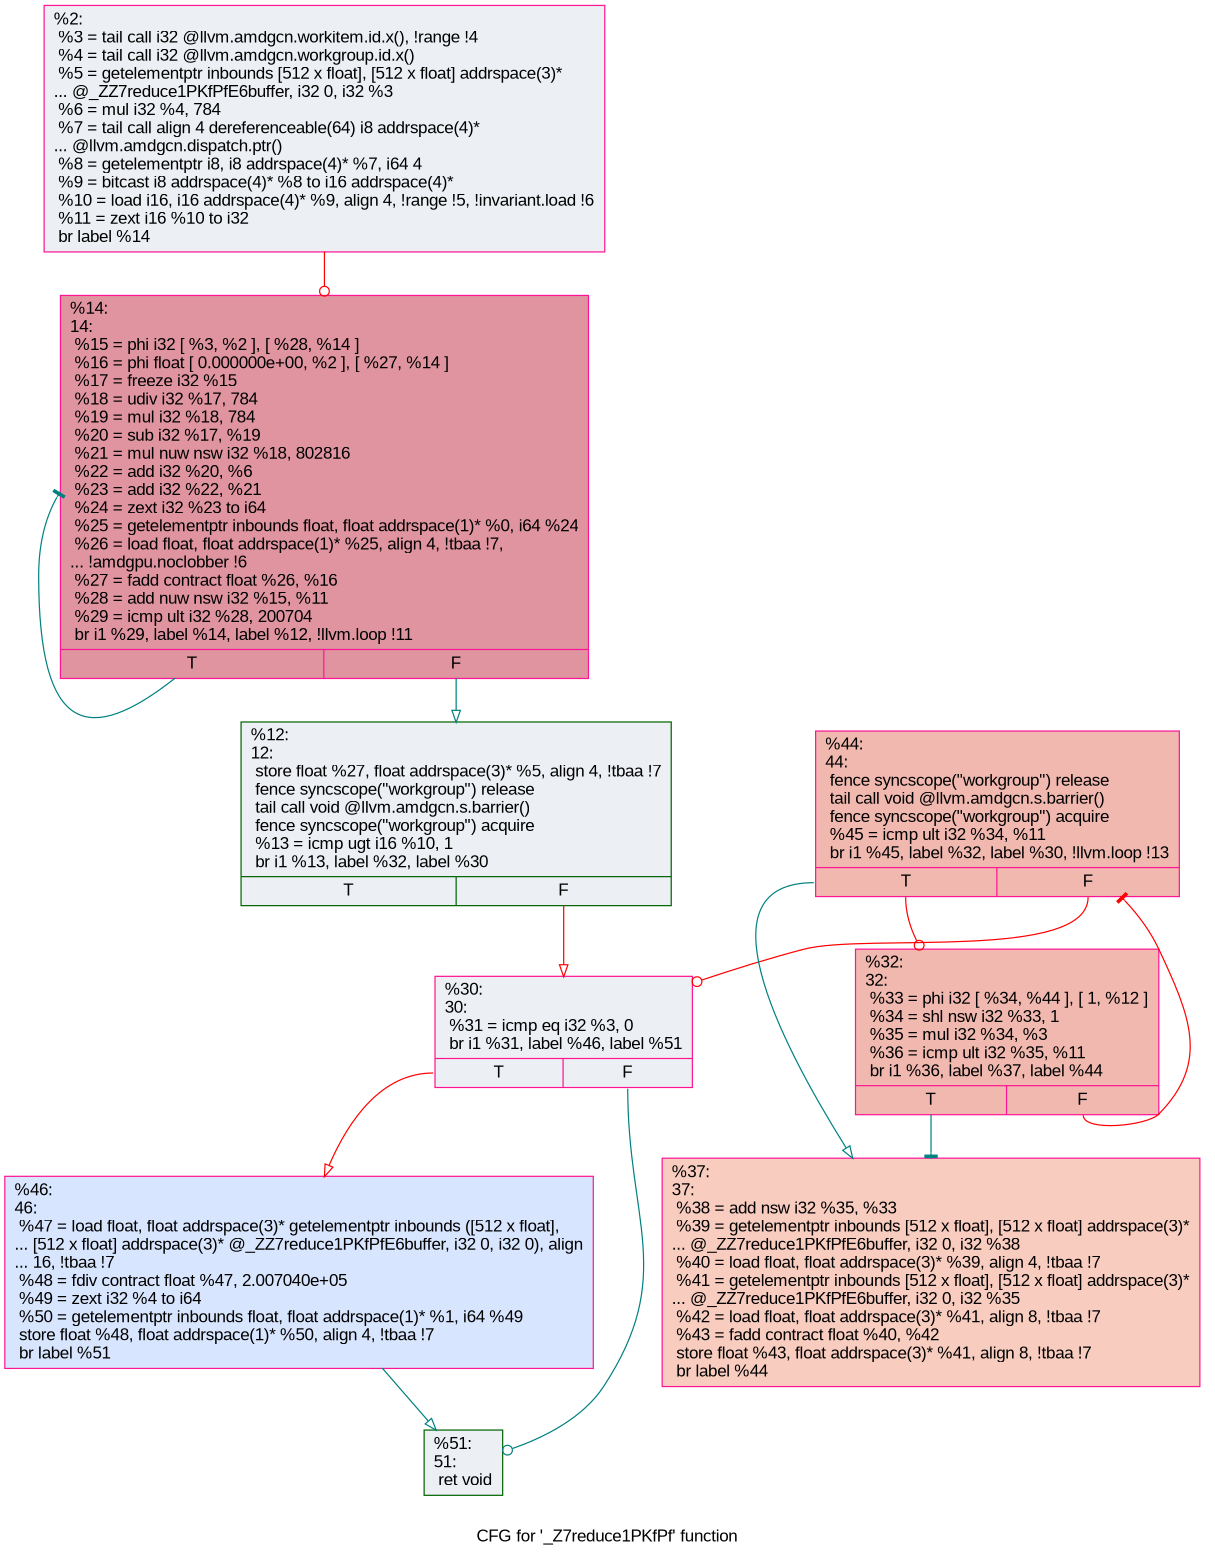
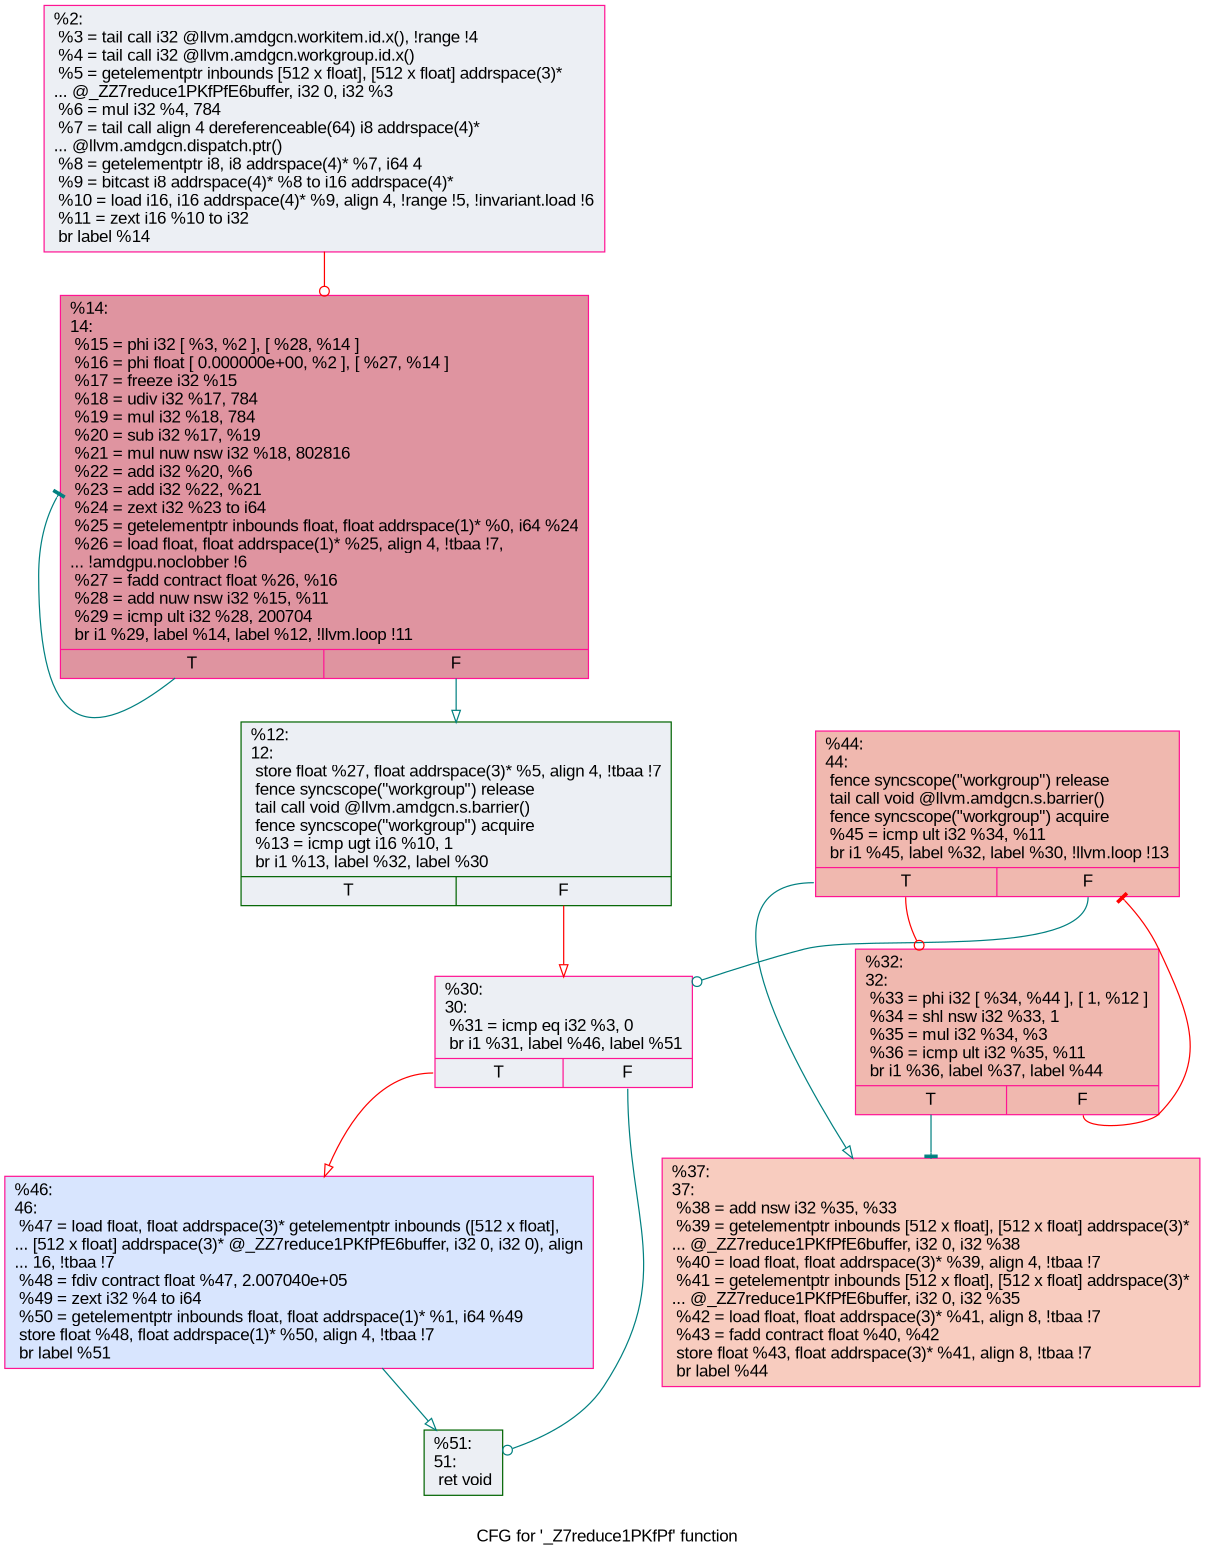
  digraph {
    fontname="Liberation Sans"
    label="CFG for '_Z7reduce1PKfPf' function"
    node [color=deeppink fillcolor="#d4dbe670" fontname="Liberation Sans" shape=record style=filled]
    edge [arrowhead=onormal color=red fontname="Liberation Sans" tailport=s0]
    n1 [label="{%2:\l  %3 = tail call i32 @llvm.amdgcn.workitem.id.x(), !range !4\l  %4 = tail call i32 @llvm.amdgcn.workgroup.id.x()\l  %5 = getelementptr inbounds [512 x float], [512 x float] addrspace(3)*\l... @_ZZ7reduce1PKfPfE6buffer, i32 0, i32 %3\l  %6 = mul i32 %4, 784\l  %7 = tail call align 4 dereferenceable(64) i8 addrspace(4)*\l... @llvm.amdgcn.dispatch.ptr()\l  %8 = getelementptr i8, i8 addrspace(4)* %7, i64 4\l  %9 = bitcast i8 addrspace(4)* %8 to i16 addrspace(4)*\l  %10 = load i16, i16 addrspace(4)* %9, align 4, !range !5, !invariant.load !6\l  %11 = zext i16 %10 to i32\l  br label %14\l}"]
    n2 [fillcolor="#b70d2870" label="{%14:\l14:                                               \l  %15 = phi i32 [ %3, %2 ], [ %28, %14 ]\l  %16 = phi float [ 0.000000e+00, %2 ], [ %27, %14 ]\l  %17 = freeze i32 %15\l  %18 = udiv i32 %17, 784\l  %19 = mul i32 %18, 784\l  %20 = sub i32 %17, %19\l  %21 = mul nuw nsw i32 %18, 802816\l  %22 = add i32 %20, %6\l  %23 = add i32 %22, %21\l  %24 = zext i32 %23 to i64\l  %25 = getelementptr inbounds float, float addrspace(1)* %0, i64 %24\l  %26 = load float, float addrspace(1)* %25, align 4, !tbaa !7,\l... !amdgpu.noclobber !6\l  %27 = fadd contract float %26, %16\l  %28 = add nuw nsw i32 %15, %11\l  %29 = icmp ult i32 %28, 200704\l  br i1 %29, label %14, label %12, !llvm.loop !11\l|{<s0>T|<s1>F}}"]
    n3 [color=darkgreen label="{%12:\l12:                                               \l  store float %27, float addrspace(3)* %5, align 4, !tbaa !7\l  fence syncscope(\"workgroup\") release\l  tail call void @llvm.amdgcn.s.barrier()\l  fence syncscope(\"workgroup\") acquire\l  %13 = icmp ugt i16 %10, 1\l  br i1 %13, label %32, label %30\l|{<s0>T|<s1>F}}"]
    n4 [label="{%30:\l30:                                               \l  %31 = icmp eq i32 %3, 0\l  br i1 %31, label %46, label %51\l|{<s0>T|<s1>F}}"]
    n5 [fillcolor="#dc5d4a70" label="{%32:\l32:                                               \l  %33 = phi i32 [ %34, %44 ], [ 1, %12 ]\l  %34 = shl nsw i32 %33, 1\l  %35 = mul i32 %34, %3\l  %36 = icmp ult i32 %35, %11\l  br i1 %36, label %37, label %44\l|{<s0>T|<s1>F}}"]
    n6 [fillcolor="#f08b6e70" label="{%37:\l37:                                               \l  %38 = add nsw i32 %35, %33\l  %39 = getelementptr inbounds [512 x float], [512 x float] addrspace(3)*\l... @_ZZ7reduce1PKfPfE6buffer, i32 0, i32 %38\l  %40 = load float, float addrspace(3)* %39, align 4, !tbaa !7\l  %41 = getelementptr inbounds [512 x float], [512 x float] addrspace(3)*\l... @_ZZ7reduce1PKfPfE6buffer, i32 0, i32 %35\l  %42 = load float, float addrspace(3)* %41, align 8, !tbaa !7\l  %43 = fadd contract float %40, %42\l  store float %43, float addrspace(3)* %41, align 8, !tbaa !7\l  br label %44\l}"]
    n7 [fillcolor="#dc5d4a70" label="{%44:\l44:                                               \l  fence syncscope(\"workgroup\") release\l  tail call void @llvm.amdgcn.s.barrier()\l  fence syncscope(\"workgroup\") acquire\l  %45 = icmp ult i32 %34, %11\l  br i1 %45, label %32, label %30, !llvm.loop !13\l|{<s0>T|<s1>F}}"]
    n8 [fillcolor="#a7c5fe70" label="{%46:\l46:                                               \l  %47 = load float, float addrspace(3)* getelementptr inbounds ([512 x float],\l... [512 x float] addrspace(3)* @_ZZ7reduce1PKfPfE6buffer, i32 0, i32 0), align\l... 16, !tbaa !7\l  %48 = fdiv contract float %47, 2.007040e+05\l  %49 = zext i32 %4 to i64\l  %50 = getelementptr inbounds float, float addrspace(1)* %1, i64 %49\l  store float %48, float addrspace(1)* %50, align 4, !tbaa !7\l  br label %51\l}"]
    n9 [color=darkgreen label="{%51:\l51:                                               \l  ret void\l}"]
    n1 -> n2 [arrowhead=odot]
    n2 -> n2 [arrowhead=tee color=teal]
    n2 -> n3 [color=teal tailport=s1]
    n3 -> n4 [tailport=s1]
    n4 -> n8
    n4 -> n9 [arrowhead=odot color=teal tailport=s1]
    n5 -> n6 [arrowhead=tee color=teal]
    n5 -> n7 [arrowhead=tee tailport=s1]
-   n7 -> n4 [arrowhead=odot tailport=s1]
+   n7 -> n4 [arrowhead=odot color=teal tailport=s1]
    n7 -> n5 [arrowhead=odot]
    n7 -> n6 [color=teal]
    n8 -> n9 [color=teal]
  }
